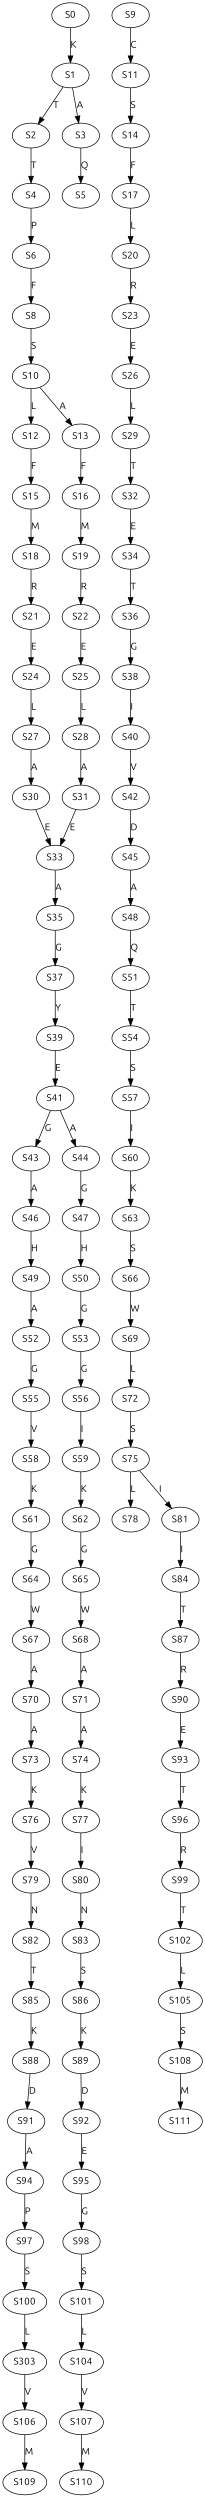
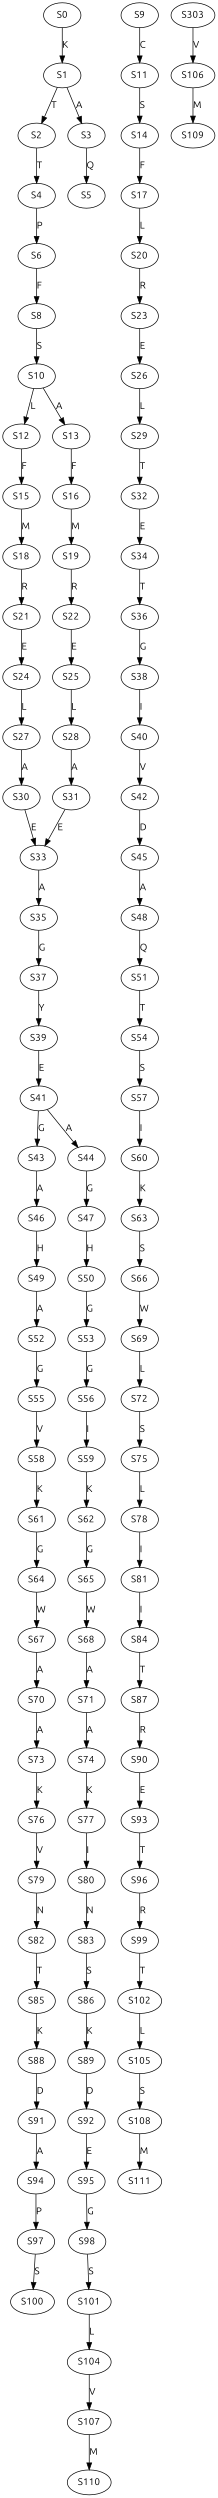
  strict digraph {
    fontname=Ubuntu
    node [fontname=Ubuntu]
    edge [fontname=Ubuntu]
    S0
    S1
    S2
    S3
    S4
    S5
    S6
    S8
    S10
    S9
    S11
    S12
    S13
    S14
    S15
    S16
    S17
    S18
    S19
    S20
    S21
    S22
    S23
    S24
    S25
    S26
    S27
    S28
    S29
    S30
    S31
    S32
    S33
    S34
    S35
    S36
    S37
    S38
    S39
    S40
    S41
    S42
    S43
    S44
    S45
    S46
    S47
    S48
    S49
    S50
    S51
    S52
    S53
    S54
    S55
    S56
    S57
    S58
    S59
    S60
    S61
    S62
    S63
    S64
    S65
    S66
    S67
    S68
    S69
    S70
    S71
    S72
    S73
    S74
    S75
    S76
    S77
    S78
    S79
    S80
    S81
    S82
    S83
    S84
    S85
    S86
    S87
    S88
    S89
    S90
    S91
    S92
    S93
    S94
    S95
    S96
    S97
    S98
    S99
    S100
    S101
    S102
    n103 [label=S303]
    S104
    S105
    S106
    S107
    S108
    S109
    S110
    S111
    S0 -> S1 [label=K]
    S1 -> S2 [label=T]
    S1 -> S3 [label=A]
    S2 -> S4 [label=T]
    S3 -> S5 [label=Q]
    S4 -> S6 [label=P]
    S6 -> S8 [label=F]
    S8 -> S10 [label=S]
    S10 -> S12 [label=L]
    S10 -> S13 [label=A]
    S9 -> S11 [label=C]
    S11 -> S14 [label=S]
    S12 -> S15 [label=F]
    S13 -> S16 [label=F]
    S14 -> S17 [label=F]
    S15 -> S18 [label=M]
    S16 -> S19 [label=M]
    S17 -> S20 [label=L]
    S18 -> S21 [label=R]
    S19 -> S22 [label=R]
    S20 -> S23 [label=R]
    S21 -> S24 [label=E]
    S22 -> S25 [label=E]
    S23 -> S26 [label=E]
    S24 -> S27 [label=L]
    S25 -> S28 [label=L]
    S26 -> S29 [label=L]
    S27 -> S30 [label=A]
    S28 -> S31 [label=A]
    S29 -> S32 [label=T]
    S30 -> S33 [label=E]
    S31 -> S33 [label=E]
    S32 -> S34 [label=E]
    S33 -> S35 [label=A]
    S34 -> S36 [label=T]
    S35 -> S37 [label=G]
    S36 -> S38 [label=G]
    S37 -> S39 [label=Y]
    S38 -> S40 [label=I]
    S39 -> S41 [label=E]
    S40 -> S42 [label=V]
    S41 -> S43 [label=G]
    S41 -> S44 [label=A]
    S42 -> S45 [label=D]
    S43 -> S46 [label=A]
    S44 -> S47 [label=G]
    S45 -> S48 [label=A]
    S46 -> S49 [label=H]
    S47 -> S50 [label=H]
    S48 -> S51 [label=Q]
    S49 -> S52 [label=A]
    S50 -> S53 [label=G]
    S51 -> S54 [label=T]
    S52 -> S55 [label=G]
    S53 -> S56 [label=G]
    S54 -> S57 [label=S]
    S55 -> S58 [label=V]
    S56 -> S59 [label=I]
    S57 -> S60 [label=I]
    S58 -> S61 [label=K]
    S59 -> S62 [label=K]
    S60 -> S63 [label=K]
    S61 -> S64 [label=G]
    S62 -> S65 [label=G]
    S63 -> S66 [label=S]
    S64 -> S67 [label=W]
    S65 -> S68 [label=W]
    S66 -> S69 [label=W]
    S67 -> S70 [label=A]
    S68 -> S71 [label=A]
    S69 -> S72 [label=L]
    S70 -> S73 [label=A]
    S71 -> S74 [label=A]
    S72 -> S75 [label=S]
    S73 -> S76 [label=K]
    S74 -> S77 [label=K]
    S75 -> S78 [label=L]
    S76 -> S79 [label=V]
    S77 -> S80 [label=I]
-   S75 -> S81 [label=I]
+   S78 -> S81 [label=I]
    S79 -> S82 [label=N]
    S80 -> S83 [label=N]
    S81 -> S84 [label=I]
    S82 -> S85 [label=T]
    S83 -> S86 [label=S]
    S84 -> S87 [label=T]
    S85 -> S88 [label=K]
    S86 -> S89 [label=K]
    S87 -> S90 [label=R]
    S88 -> S91 [label=D]
    S89 -> S92 [label=D]
    S90 -> S93 [label=E]
    S91 -> S94 [label=A]
    S92 -> S95 [label=E]
    S93 -> S96 [label=T]
    S94 -> S97 [label=P]
    S95 -> S98 [label=G]
    S96 -> S99 [label=R]
    S97 -> S100 [label=S]
    S98 -> S101 [label=S]
    S99 -> S102 [label=T]
-   S100 -> n103 [label=L]
    S101 -> S104 [label=L]
    S102 -> S105 [label=L]
    n103 -> S106 [label=V]
    S104 -> S107 [label=V]
    S105 -> S108 [label=S]
    S106 -> S109 [label=M]
    S107 -> S110 [label=M]
    S108 -> S111 [label=M]
  }
